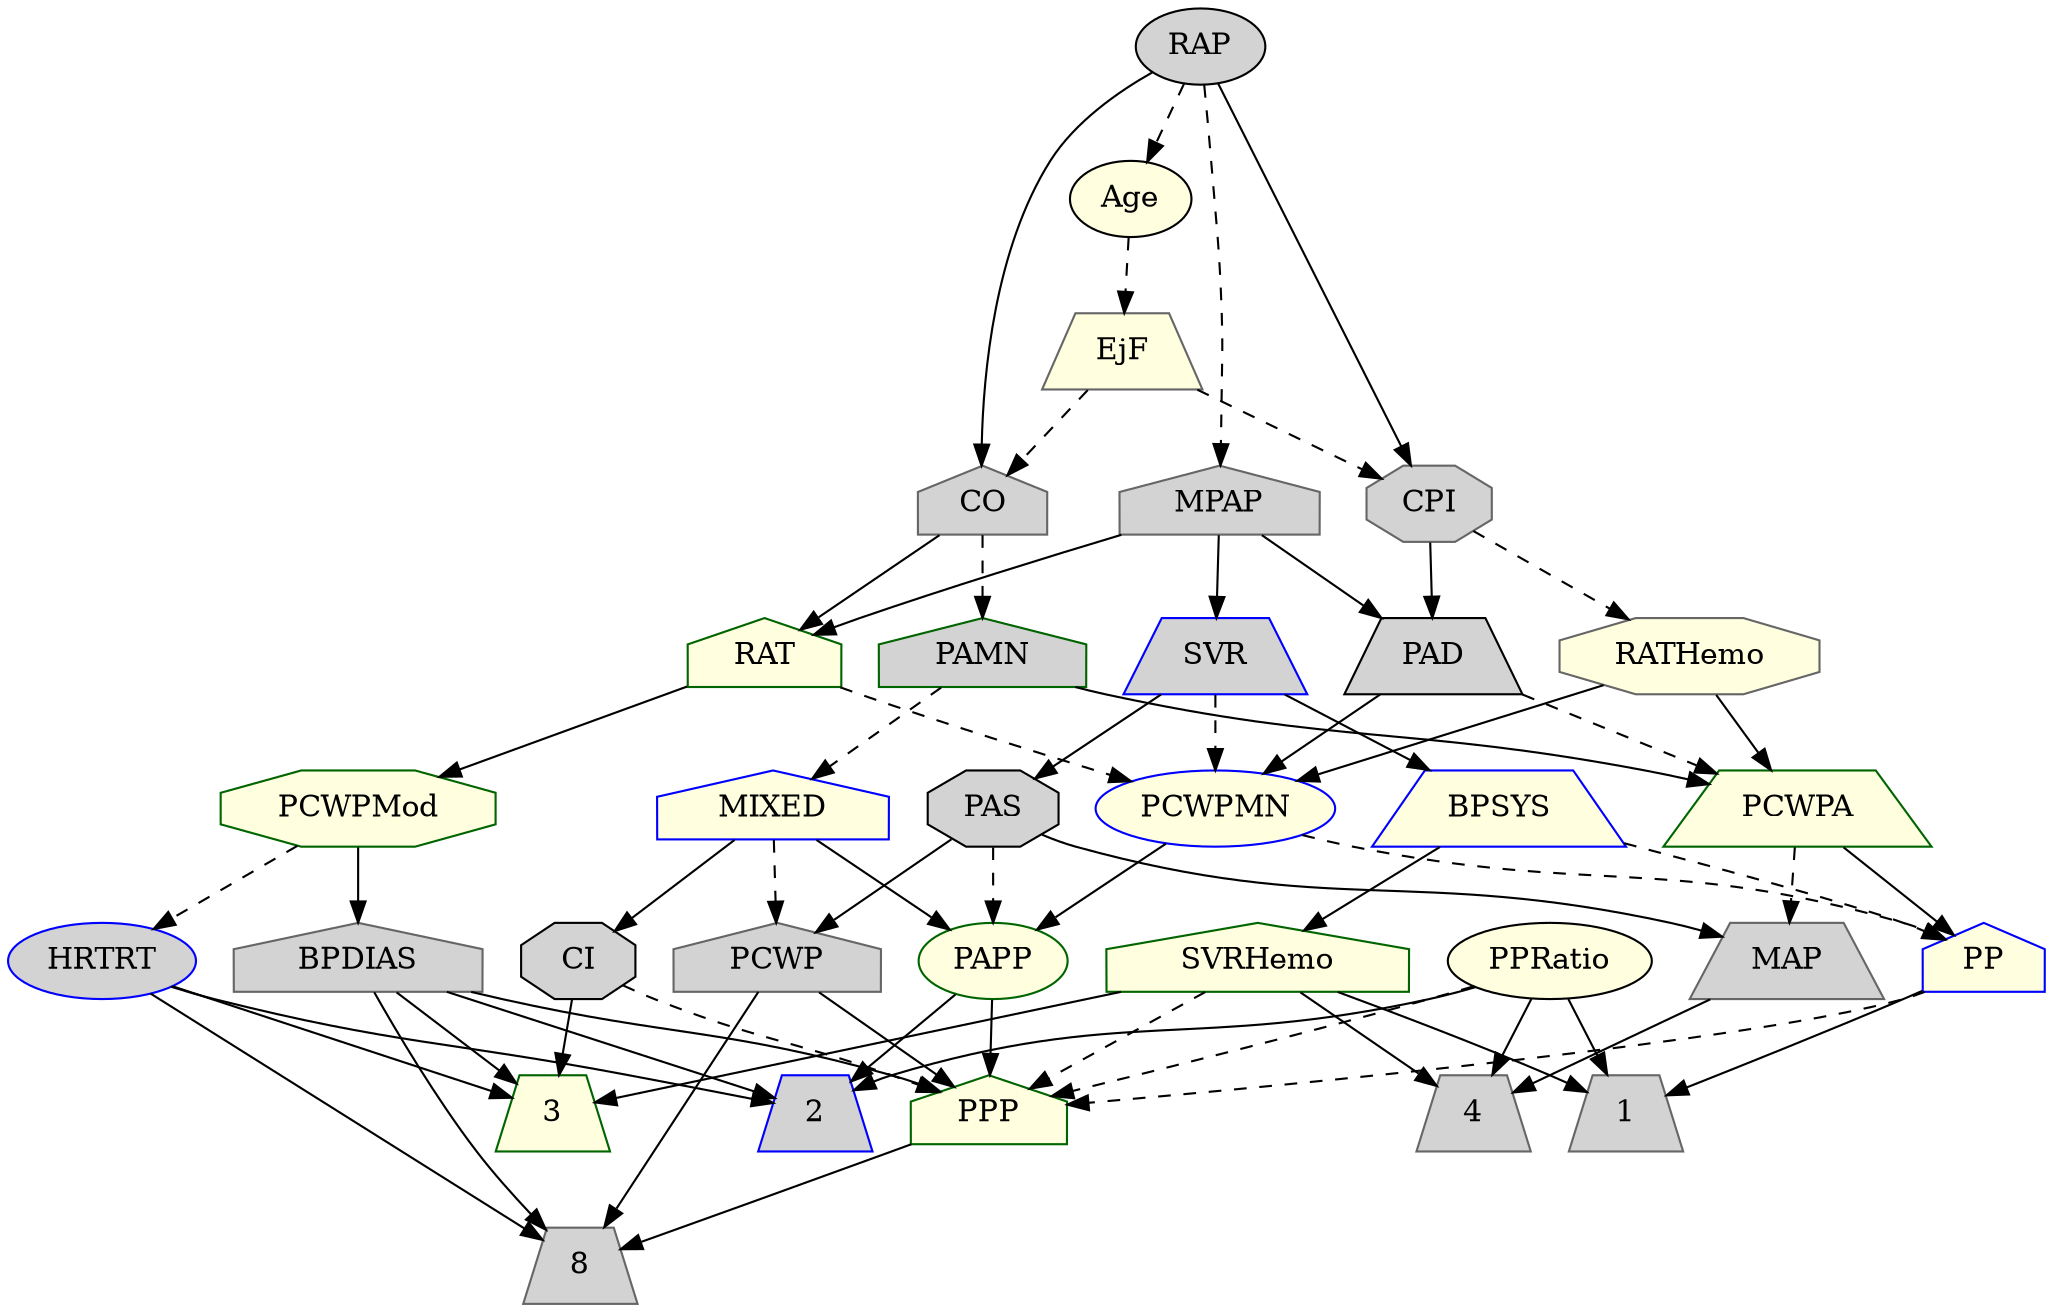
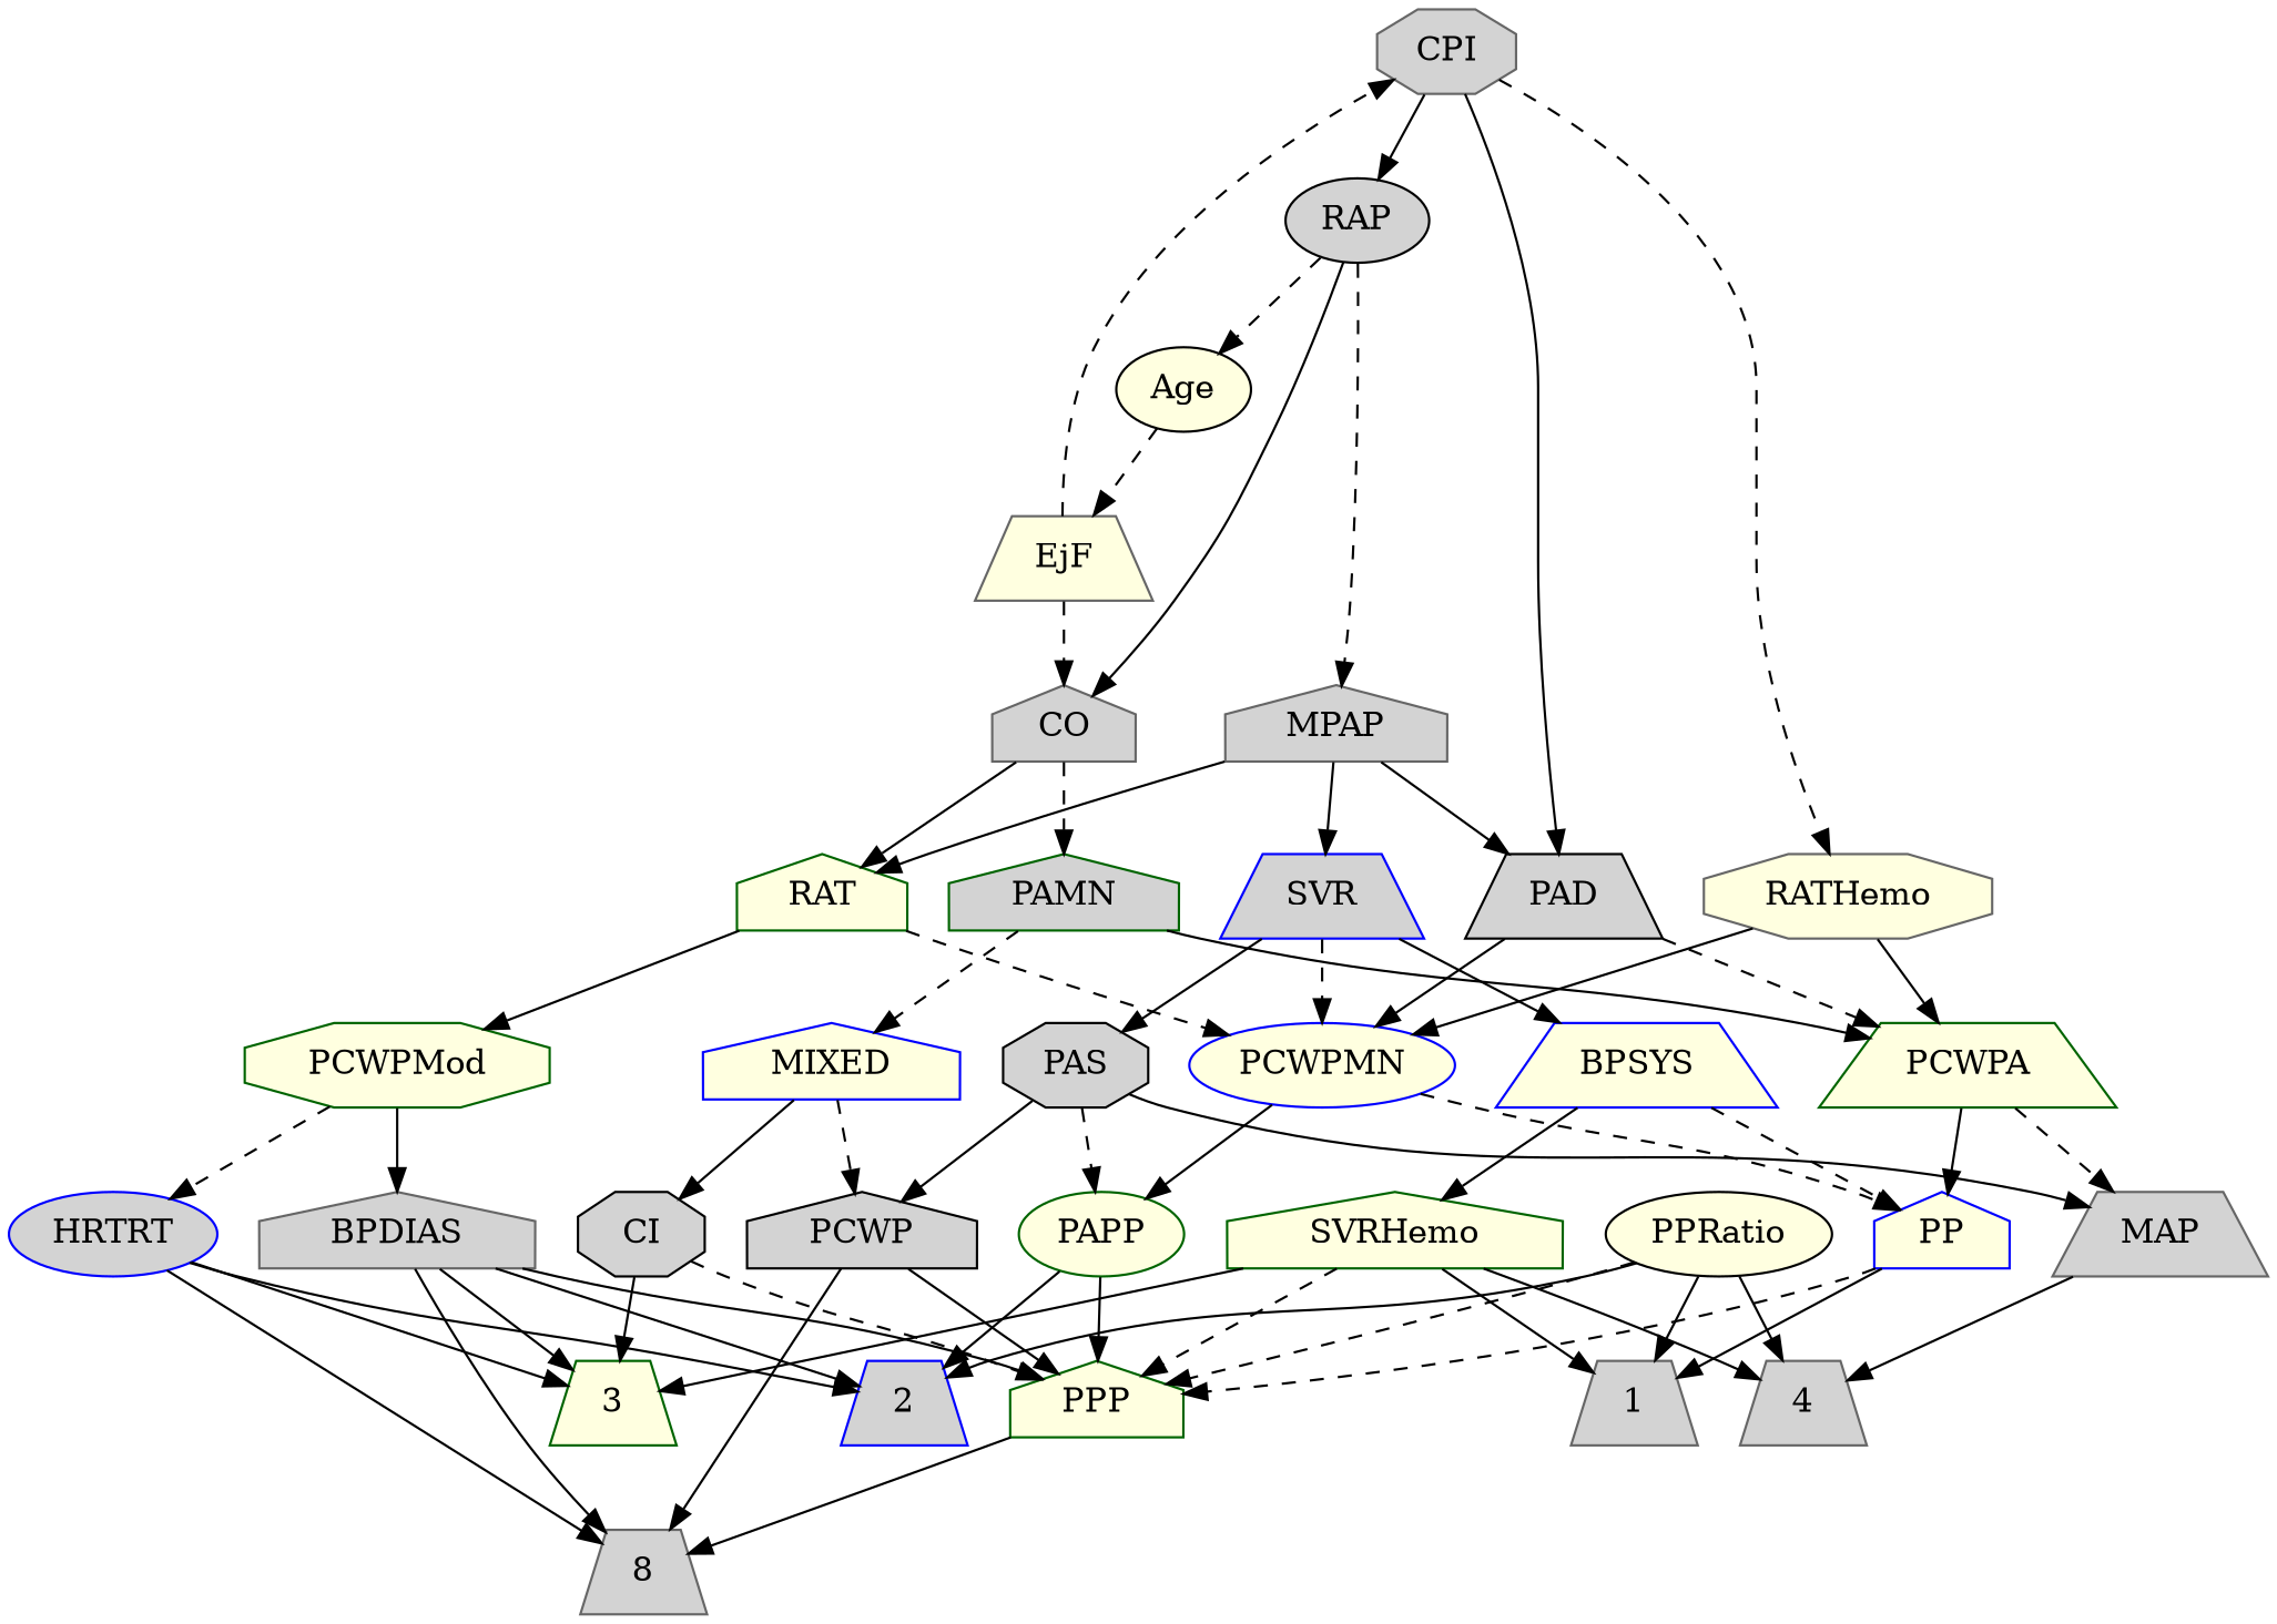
  strict digraph {
    node [color=gray40 fillcolor=lightgrey shape=trapezium style=filled]
    edge [style=solid]
    1 [height=0.5 width=0.75]
    2 [color=blue height=0.5 width=0.75]
    3 [color=darkgreen fillcolor=lightyellow height=0.5 width=0.75]
    4 [height=0.5 width=0.75]
    n5 [height=0.5 label=8 width=0.75]
    Age [color=black fillcolor=lightyellow height=0.5 shape=ellipse width=0.75]
    EjF [fillcolor=lightyellow height=0.5 width=0.75]
    CO [height=0.5 shape=house width=0.75]
    CPI [height=0.5 shape=octagon width=0.75]
    RAP [color=black height=0.5 shape=ellipse width=0.77632]
    MPAP [height=0.5 shape=house width=0.97491]
    RAT [color=darkgreen fillcolor=lightyellow height=0.5 shape=house width=0.75827]
    PAMN [color=darkgreen height=0.5 shape=house width=1.011]
    PAD [color=black height=0.5 width=0.79437]
    RATHemo [fillcolor=lightyellow height=0.5 shape=octagon width=1.3721]
    SVR [color=blue height=0.5 width=0.77632]
    PCWPMN [color=blue fillcolor=lightyellow height=0.5 shape=ellipse width=1.3902]
    PCWPMod [color=darkgreen fillcolor=lightyellow height=0.5 shape=octagon width=1.4443]
    MIXED [color=blue fillcolor=lightyellow height=0.5 shape=house width=1.1193]
    PCWPA [color=darkgreen fillcolor=lightyellow height=0.5 width=1.1555]
    BPSYS [color=blue fillcolor=lightyellow height=0.5 width=1.0471]
    PAS [color=black height=0.5 shape=octagon width=0.75]
-   PCWP [height=0.5 shape=house width=0.97491]
+   PCWP [color=black height=0.5 shape=house width=0.97491]
    CI [color=black height=0.5 shape=octagon width=0.75]
    PAPP [color=darkgreen fillcolor=lightyellow height=0.5 shape=ellipse width=0.88464]
    PPP [color=darkgreen fillcolor=lightyellow height=0.5 shape=house width=0.75]
    PP [color=blue fillcolor=lightyellow height=0.5 shape=house width=0.75]
    MAP [height=0.5 width=0.84854]
    BPDIAS [height=0.5 shape=house width=1.1735]
    HRTRT [color=blue height=0.5 shape=ellipse width=1.1013]
    SVRHemo [color=darkgreen fillcolor=lightyellow height=0.5 shape=house width=1.3902]
    PPRatio [color=black fillcolor=lightyellow height=0.5 shape=ellipse width=1.1013]
    Age -> EjF [style=dashed]
    EjF -> CO [style=dashed]
    EjF -> CPI [style=dashed]
    CO -> RAT
    CO -> PAMN [style=dashed]
    CPI -> PAD
    CPI -> RATHemo [style=dashed]
    RAP -> Age [style=dashed]
    RAP -> CO
-   RAP -> CPI
+   CPI -> RAP
    RAP -> MPAP [style=dashed]
    MPAP -> RAT
    MPAP -> PAD
    MPAP -> SVR
    RAT -> PCWPMN [style=dashed]
    RAT -> PCWPMod
    PAMN -> MIXED [style=dashed]
    PAMN -> PCWPA
    PAD -> PCWPMN
    PAD -> PCWPA [style=dashed]
    RATHemo -> PCWPMN
    RATHemo -> PCWPA
    SVR -> PCWPMN [style=dashed]
    SVR -> BPSYS
    SVR -> PAS
    PCWPMN -> PAPP
    PCWPMN -> PP [style=dashed]
    PCWPMod -> BPDIAS
    PCWPMod -> HRTRT [style=dashed]
    MIXED -> PCWP [style=dashed]
    MIXED -> CI
-   MIXED -> PAPP
    PCWPA -> PP
    PCWPA -> MAP [style=dashed]
    BPSYS -> PP [style=dashed]
    BPSYS -> SVRHemo
    PAS -> PCWP
    PAS -> PAPP [style=dashed]
    PAS -> MAP
    PCWP -> n5
    PCWP -> PPP
    CI -> 3
    CI -> PPP [style=dashed]
    PAPP -> 2
    PAPP -> PPP
    PPP -> n5
    PP -> 1
    PP -> PPP [style=dashed]
    MAP -> 4
    BPDIAS -> 2
    BPDIAS -> 3
    BPDIAS -> n5
    BPDIAS -> PPP
    HRTRT -> 2
    HRTRT -> 3
    HRTRT -> n5
    SVRHemo -> 1
    SVRHemo -> 3
    SVRHemo -> 4
    SVRHemo -> PPP [style=dashed]
    PPRatio -> 1
    PPRatio -> 2
    PPRatio -> 4
    PPRatio -> PPP [style=dashed]
  }
